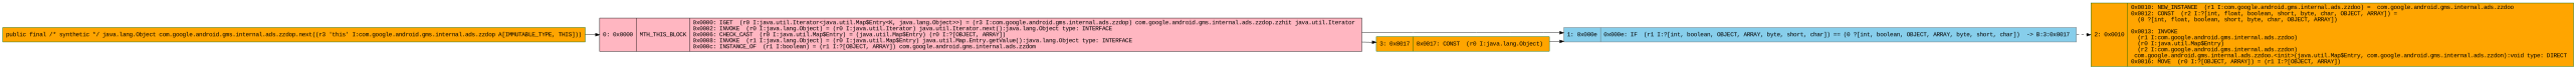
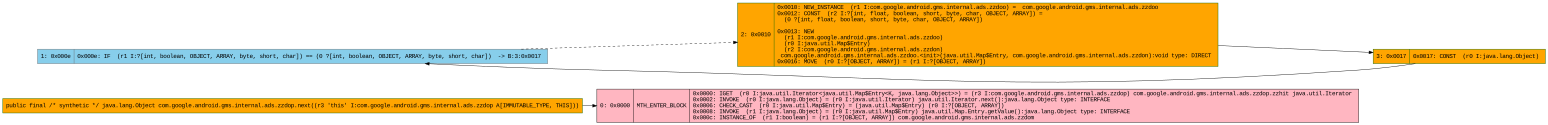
  digraph {
    fontname="Liberation Mono"
    rankdir=LR
    node [color=darkgreen fillcolor=orange fontname="Liberation Mono" shape=record style=filled]
    edge [fontname="Liberation Mono"]
-   n1 [color=black fillcolor=lightpink label="{0\:\ 0x0000|MTH_THIS_BLOCK\l|0x0000: IGET  (r0 I:java.util.Iterator\<java.util.Map$Entry\<K, java.lang.Object\>\>) = (r3 I:com.google.android.gms.internal.ads.zzdop) com.google.android.gms.internal.ads.zzdop.zzhit java.util.Iterator \l0x0002: INVOKE  (r0 I:java.lang.Object) = (r0 I:java.util.Iterator) java.util.Iterator.next():java.lang.Object type: INTERFACE \l0x0006: CHECK_CAST  (r0 I:java.util.Map$Entry) = (java.util.Map$Entry) (r0 I:?[OBJECT, ARRAY]) \l0x0008: INVOKE  (r1 I:java.lang.Object) = (r0 I:java.util.Map$Entry) java.util.Map.Entry.getValue():java.lang.Object type: INTERFACE \l0x000c: INSTANCE_OF  (r1 I:boolean) = (r1 I:?[OBJECT, ARRAY]) com.google.android.gms.internal.ads.zzdom \l}"]
+   n1 [color=black fillcolor=lightpink label="{0\:\ 0x0000|MTH_ENTER_BLOCK\l|0x0000: IGET  (r0 I:java.util.Iterator\<java.util.Map$Entry\<K, java.lang.Object\>\>) = (r3 I:com.google.android.gms.internal.ads.zzdop) com.google.android.gms.internal.ads.zzdop.zzhit java.util.Iterator \l0x0002: INVOKE  (r0 I:java.lang.Object) = (r0 I:java.util.Iterator) java.util.Iterator.next():java.lang.Object type: INTERFACE \l0x0006: CHECK_CAST  (r0 I:java.util.Map$Entry) = (java.util.Map$Entry) (r0 I:?[OBJECT, ARRAY]) \l0x0008: INVOKE  (r1 I:java.lang.Object) = (r0 I:java.util.Map$Entry) java.util.Map.Entry.getValue():java.lang.Object type: INTERFACE \l0x000c: INSTANCE_OF  (r1 I:boolean) = (r1 I:?[OBJECT, ARRAY]) com.google.android.gms.internal.ads.zzdom \l}"]
    n2 [color=gray40 fillcolor=skyblue label="{1\:\ 0x000e|0x000e: IF  (r1 I:?[int, boolean, OBJECT, ARRAY, byte, short, char]) == (0 ?[int, boolean, OBJECT, ARRAY, byte, short, char])  \-\> B:3:0x0017 \l}"]
-   n3 [label="{2\:\ 0x0010|0x0010: NEW_INSTANCE  (r1 I:com.google.android.gms.internal.ads.zzdoo) =  com.google.android.gms.internal.ads.zzdoo \l0x0012: CONST  (r2 I:?[int, float, boolean, short, byte, char, OBJECT, ARRAY]) = \l  (0 ?[int, float, boolean, short, byte, char, OBJECT, ARRAY])\l \l0x0013: INVOKE  \l  (r1 I:com.google.android.gms.internal.ads.zzdoo)\l  (r0 I:java.util.Map$Entry)\l  (r2 I:com.google.android.gms.internal.ads.zzdon)\l com.google.android.gms.internal.ads.zzdoo.\<init\>(java.util.Map$Entry, com.google.android.gms.internal.ads.zzdon):void type: DIRECT \l0x0016: MOVE  (r0 I:?[OBJECT, ARRAY]) = (r1 I:?[OBJECT, ARRAY]) \l}"]
+   n3 [label="{2\:\ 0x0010|0x0010: NEW_INSTANCE  (r1 I:com.google.android.gms.internal.ads.zzdoo) =  com.google.android.gms.internal.ads.zzdoo \l0x0012: CONST  (r2 I:?[int, float, boolean, short, byte, char, OBJECT, ARRAY]) = \l  (0 ?[int, float, boolean, short, byte, char, OBJECT, ARRAY])\l \l0x0013: NEW  \l  (r1 I:com.google.android.gms.internal.ads.zzdoo)\l  (r0 I:java.util.Map$Entry)\l  (r2 I:com.google.android.gms.internal.ads.zzdon)\l com.google.android.gms.internal.ads.zzdoo.\<init\>(java.util.Map$Entry, com.google.android.gms.internal.ads.zzdon):void type: DIRECT \l0x0016: MOVE  (r0 I:?[OBJECT, ARRAY]) = (r1 I:?[OBJECT, ARRAY]) \l}"]
    n4 [label="{3\:\ 0x0017|0x0017: CONST  (r0 I:java.lang.Object) \l}"]
    n5 [label="{public final \/* synthetic *\/ java.lang.Object com.google.android.gms.internal.ads.zzdop.next((r3 'this' I:com.google.android.gms.internal.ads.zzdop A[IMMUTABLE_TYPE, THIS])) }"]
-   n1 -> n2
    n2 -> n3 [style=dashed]
-   n1 -> n4
+   n3 -> n4
    n4 -> n2
    n5 -> n1
  }
